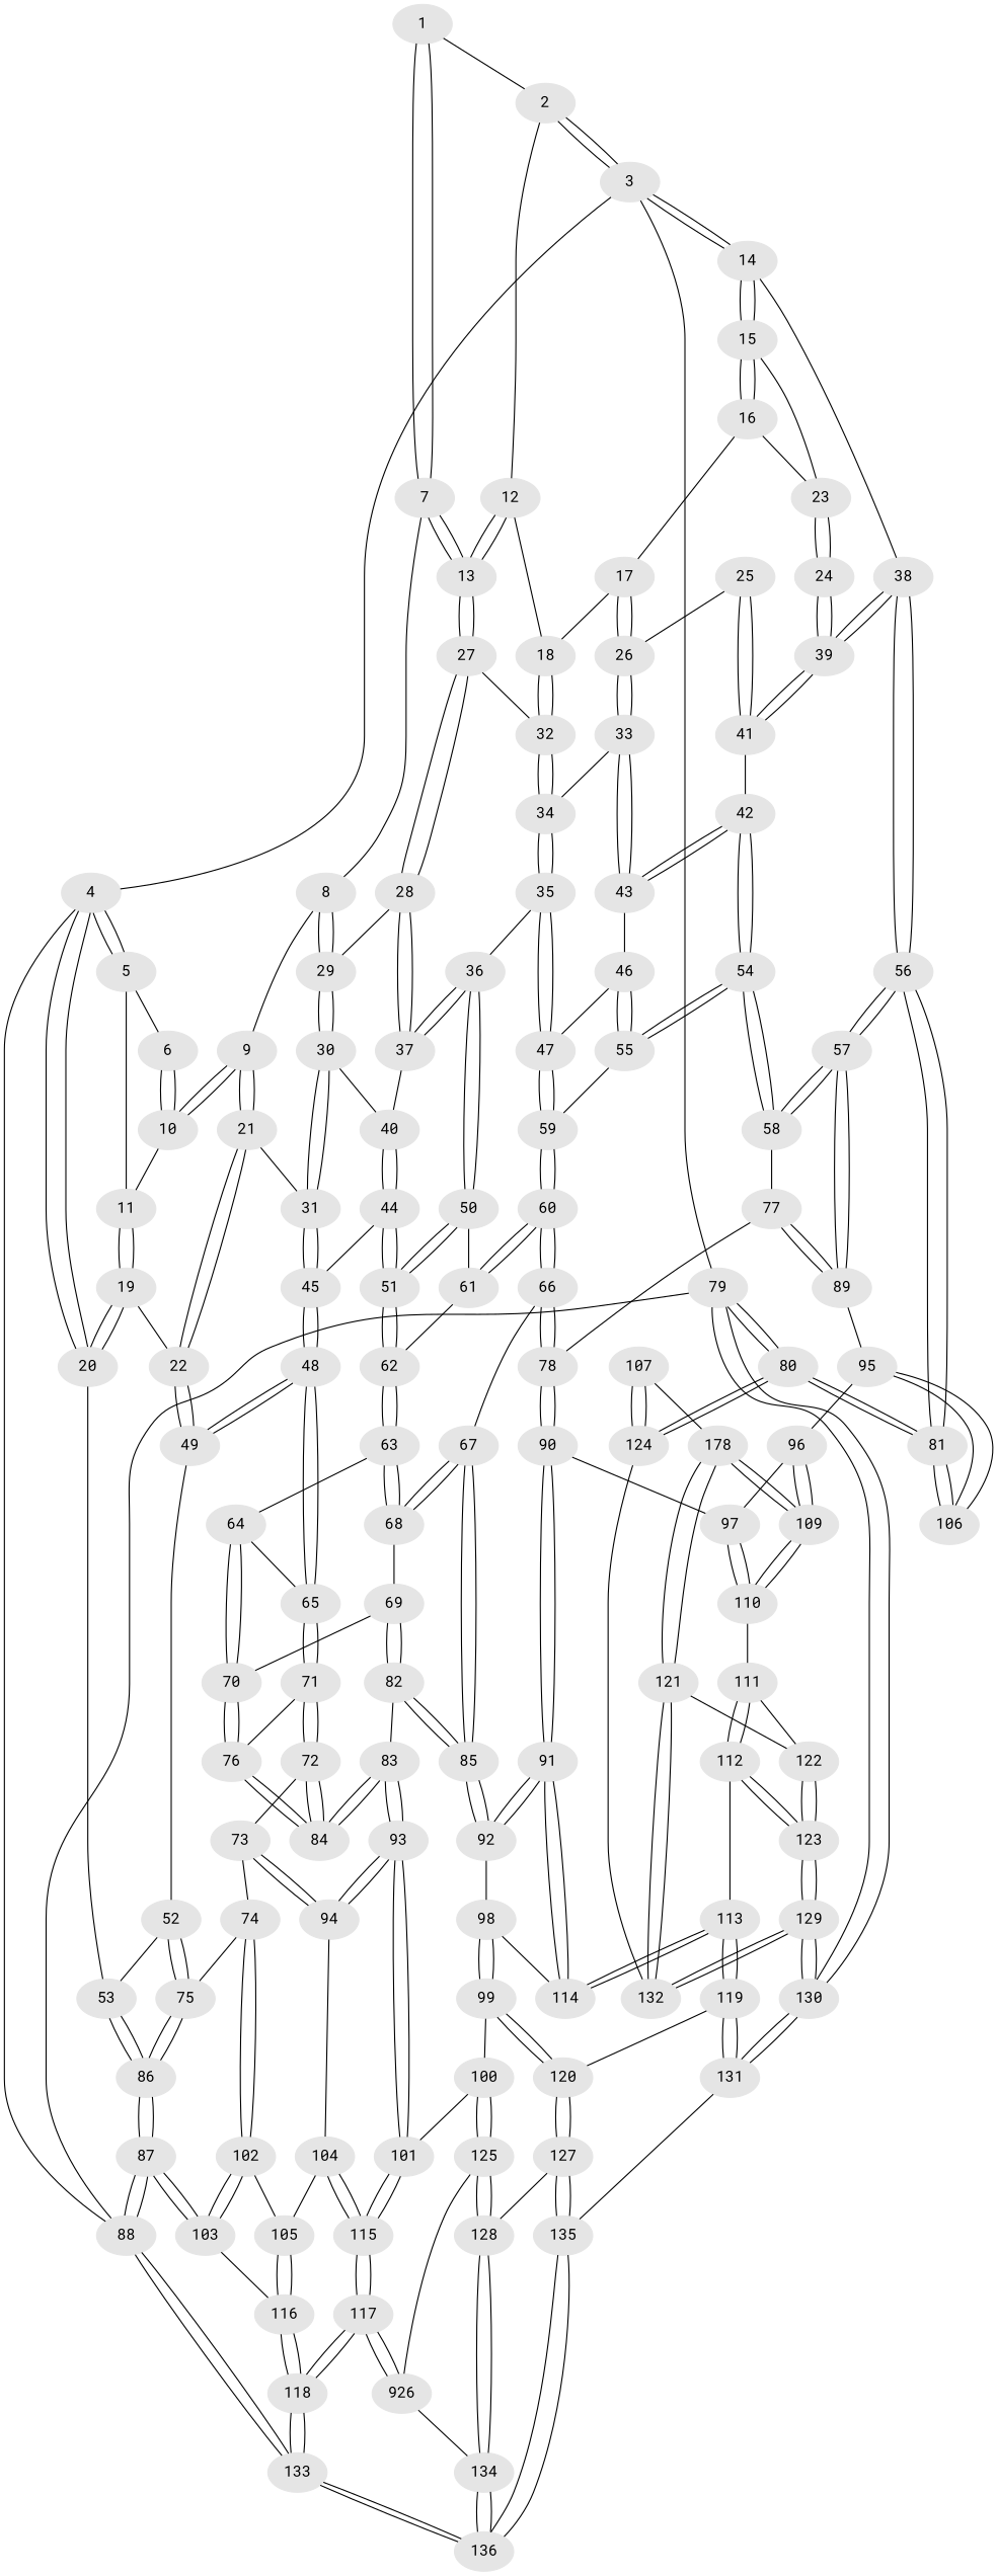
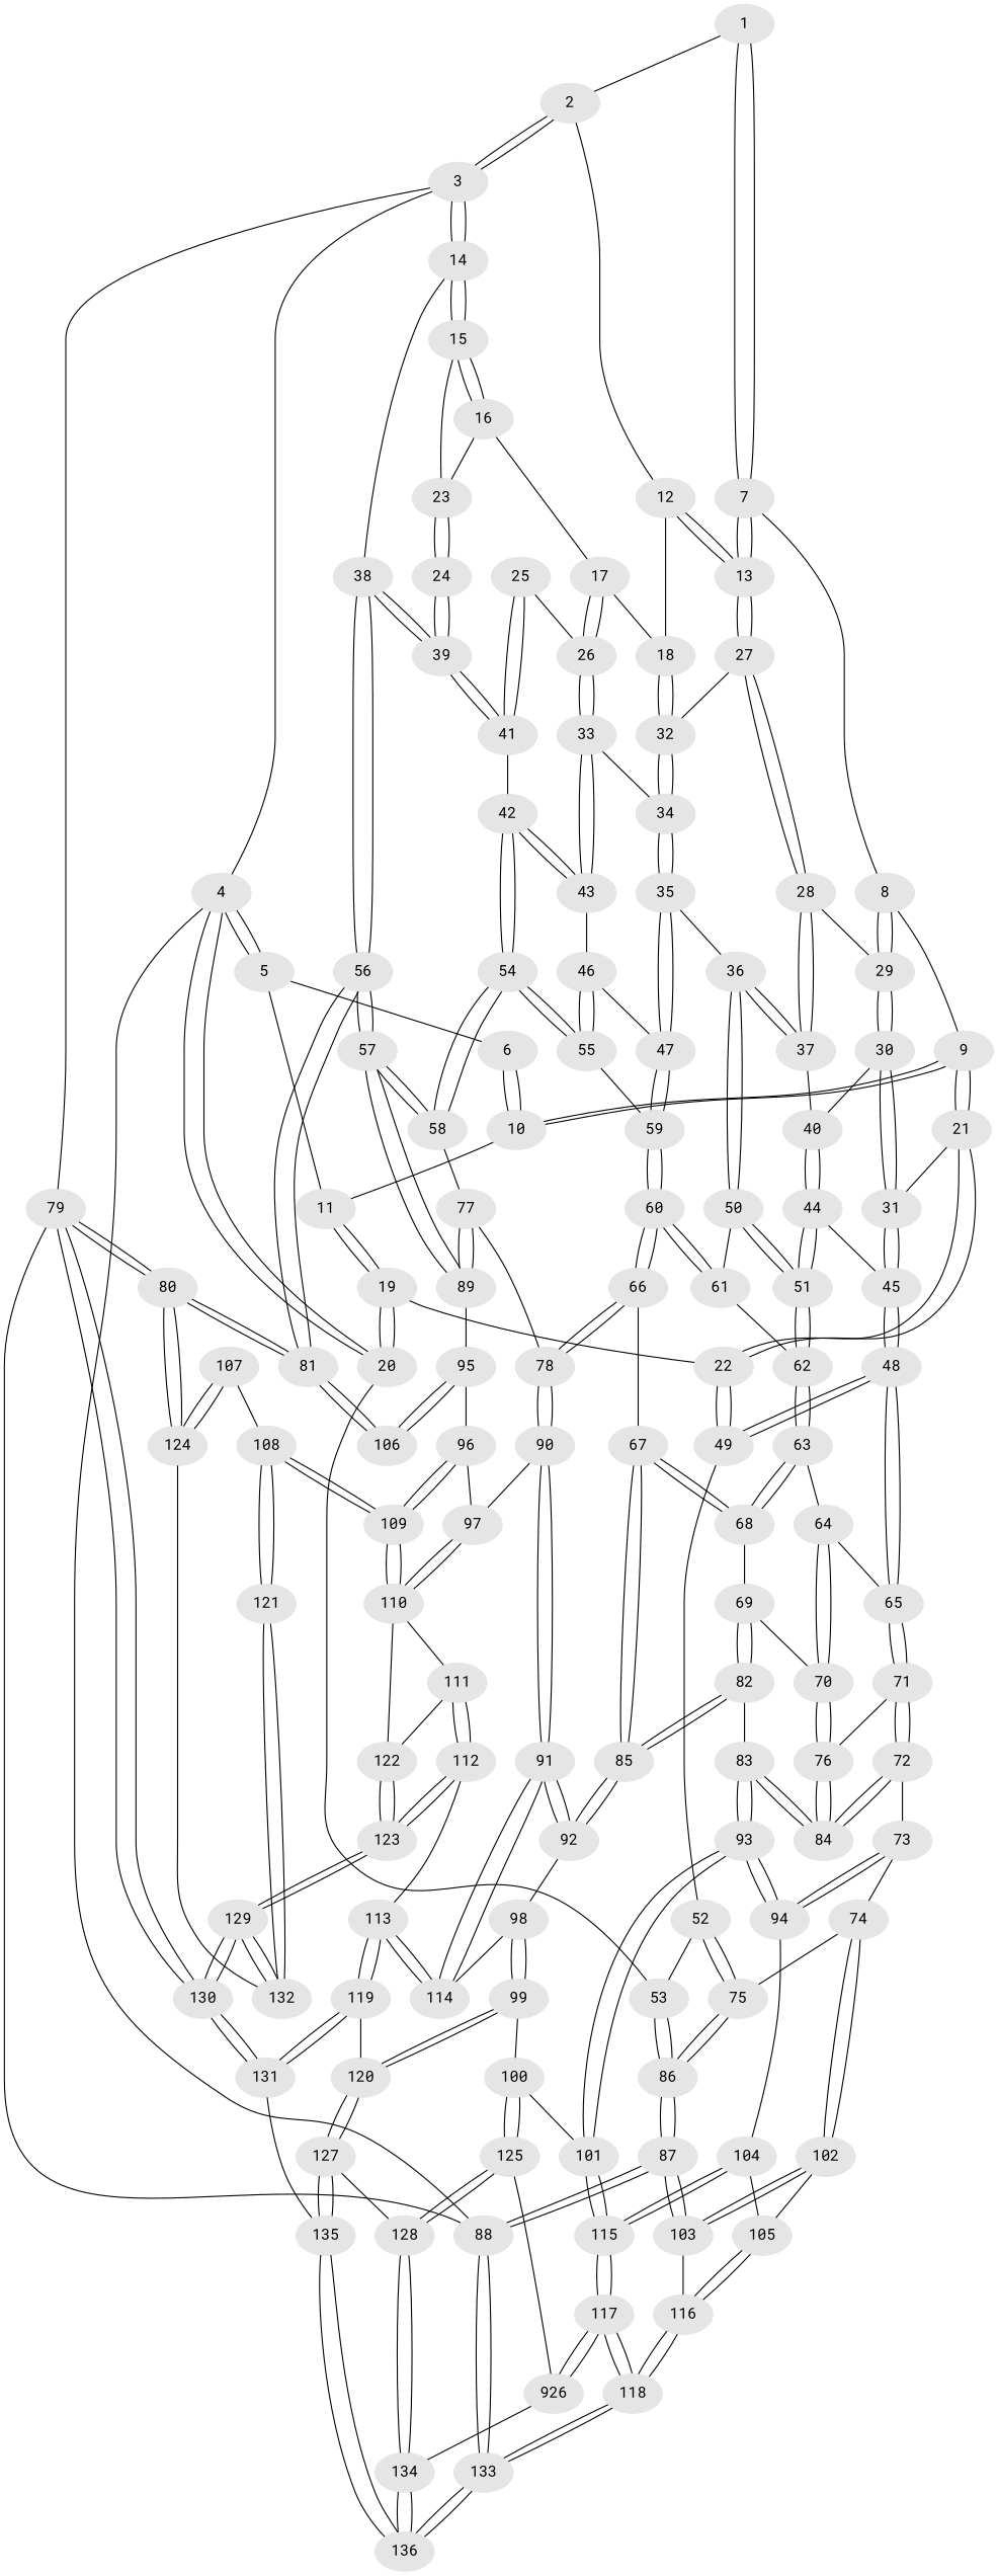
  graph {
    fontname="Roboto Mono"
    node [color=gray90 fontname="Roboto Mono" style=filled]
    edge [fontname="Roboto Mono"]
    1
    2
    7
    3
    12
    8
    13
    4
    14
    79
    18
    5
    20
    88
    15
    38
    80
    130
    6
    11
    53
    133
    10
    19
    9
    29
    27
    21
    30
    22
    31
    32
    28
    16
    23
    39
    56
    17
    24
    26
    33
    34
    49
    86
    45
    52
    25
    41
    42
    43
    37
    40
    44
    48
    35
    46
    36
    47
    50
    59
    51
    61
    57
    81
    54
    55
    58
    62
    65
    60
    71
    75
    63
    87
    77
    89
    106
    95
    78
    66
    67
    64
    68
    70
    69
    76
    72
    85
    90
    92
    82
    83
    84
    73
    74
    94
    102
    104
    103
    105
    91
    97
    124
    131
    132
    93
    101
    98
    116
    136
    96
    114
    110
    99
    115
    109
    111
    100
    120
    125
    127
    n122 [label=926]
    128
    117
    118
    107
-   108 [label=178]
+   108
    121
    122
    112
    113
    123
    119
    129
    134
    135
    1 -- 2
    1 -- 7
    1 -- 7
    2 -- 3
    2 -- 3
    2 -- 12
    7 -- 8
    7 -- 13
    7 -- 13
    3 -- 4
    3 -- 14
    3 -- 14
    3 -- 79
    12 -- 13
    12 -- 13
    12 -- 18
    8 -- 9
    8 -- 29
    8 -- 29
    13 -- 27
    13 -- 27
    4 -- 5
    4 -- 5
    4 -- 20
    4 -- 20
    4 -- 88
    14 -- 15
    14 -- 15
    14 -- 38
    79 -- 88
    79 -- 80
    79 -- 80
    79 -- 130
    79 -- 130
    18 -- 32
    18 -- 32
    5 -- 6
    5 -- 11
    20 -- 53
    88 -- 133
    88 -- 133
    15 -- 16
    15 -- 16
    15 -- 23
    38 -- 39
    38 -- 39
    38 -- 56
    38 -- 56
    80 -- 81
    80 -- 81
    80 -- 124
    80 -- 124
    130 -- 131
    130 -- 131
    6 -- 10
    6 -- 10
    11 -- 19
    11 -- 19
    53 -- 86
    53 -- 86
    133 -- 136
    133 -- 136
    10 -- 11
    19 -- 20
    19 -- 20
    19 -- 22
    9 -- 10
    9 -- 10
    9 -- 21
    9 -- 21
    29 -- 30
    29 -- 30
    27 -- 32
    27 -- 28
    27 -- 28
    21 -- 22
    21 -- 22
    21 -- 31
    30 -- 31
    30 -- 31
    30 -- 40
    22 -- 49
    22 -- 49
    31 -- 45
    31 -- 45
    32 -- 34
    32 -- 34
    28 -- 29
    28 -- 37
    28 -- 37
    16 -- 23
    16 -- 17
    23 -- 24
    23 -- 24
    39 -- 41
    39 -- 41
    56 -- 57
    56 -- 57
    56 -- 81
    56 -- 81
    17 -- 18
    17 -- 26
    17 -- 26
    24 -- 39
    24 -- 39
    26 -- 33
    26 -- 33
    33 -- 34
    33 -- 43
    33 -- 43
    34 -- 35
    34 -- 35
    49 -- 52
    86 -- 87
    86 -- 87
    45 -- 48
    45 -- 48
    52 -- 53
    52 -- 75
    52 -- 75
    25 -- 26
    25 -- 41
    25 -- 41
    41 -- 42
    42 -- 43
    42 -- 43
    42 -- 54
    42 -- 54
    43 -- 46
    37 -- 40
    40 -- 44
    40 -- 44
    44 -- 45
    44 -- 51
    44 -- 51
    48 -- 49
    48 -- 49
    48 -- 65
    48 -- 65
    35 -- 36
    35 -- 47
    35 -- 47
    46 -- 47
    46 -- 55
    46 -- 55
    36 -- 37
    36 -- 37
    36 -- 50
    36 -- 50
    47 -- 59
    47 -- 59
    50 -- 51
    50 -- 51
    50 -- 61
    59 -- 60
    59 -- 60
    51 -- 62
    51 -- 62
    61 -- 62
    57 -- 58
    57 -- 58
    57 -- 89
    57 -- 89
    81 -- 106
    81 -- 106
    54 -- 55
    54 -- 55
    54 -- 58
    54 -- 58
    55 -- 59
    58 -- 77
    62 -- 63
    62 -- 63
    65 -- 71
    65 -- 71
    60 -- 61
    60 -- 61
    60 -- 66
    60 -- 66
    71 -- 76
    71 -- 72
    71 -- 72
    75 -- 86
    75 -- 86
    63 -- 64
    63 -- 68
    63 -- 68
    87 -- 88
    87 -- 88
    87 -- 103
    87 -- 103
    77 -- 89
    77 -- 89
    77 -- 78
    89 -- 95
    95 -- 106
    95 -- 106
    95 -- 96
    78 -- 90
    78 -- 90
    66 -- 78
    66 -- 78
    66 -- 67
    67 -- 68
    67 -- 68
    67 -- 85
    67 -- 85
    64 -- 65
    64 -- 70
    64 -- 70
    68 -- 69
    70 -- 76
    70 -- 76
    69 -- 70
    69 -- 82
    69 -- 82
    76 -- 84
    76 -- 84
    72 -- 84
    72 -- 84
    72 -- 73
    85 -- 92
    85 -- 92
    90 -- 91
    90 -- 91
    90 -- 97
    92 -- 98
    82 -- 85
    82 -- 85
    82 -- 83
    83 -- 84
    83 -- 84
    83 -- 93
    83 -- 93
    73 -- 74
    73 -- 94
    73 -- 94
    74 -- 75
    74 -- 102
    74 -- 102
    94 -- 104
    102 -- 103
    102 -- 103
    102 -- 105
    104 -- 105
    104 -- 115
    104 -- 115
    103 -- 116
    105 -- 116
    105 -- 116
    91 -- 92
    91 -- 92
    91 -- 114
    91 -- 114
    97 -- 110
    97 -- 110
    124 -- 132
    131 -- 135
    93 -- 94
    93 -- 94
    93 -- 101
    93 -- 101
    101 -- 115
    101 -- 115
    98 -- 114
    98 -- 99
    98 -- 99
    116 -- 118
    116 -- 118
    96 -- 97
    96 -- 109
    96 -- 109
    110 -- 111
    99 -- 100
    99 -- 120
    99 -- 120
    115 -- 117
    115 -- 117
    109 -- 110
    109 -- 110
    111 -- 122
    111 -- 112
    111 -- 112
    100 -- 101
    100 -- 125
    100 -- 125
    120 -- 127
    120 -- 127
    125 -- n122
    125 -- 128
    125 -- 128
    127 -- 128
    127 -- 135
    127 -- 135
    n122 -- 134
    128 -- 134
    128 -- 134
    117 -- n122
    117 -- n122
    117 -- 118
    117 -- 118
    118 -- 133
    118 -- 133
    107 -- 124
    107 -- 124
    107 -- 108
    108 -- 109
    108 -- 109
    108 -- 121
    108 -- 121
    121 -- 132
    121 -- 132
-   121 -- 122
+   110 -- 122
    122 -- 123
    122 -- 123
    112 -- 113
    112 -- 123
    112 -- 123
    113 -- 114
    113 -- 114
    113 -- 119
    113 -- 119
    123 -- 129
    123 -- 129
    119 -- 131
    119 -- 131
    119 -- 120
    129 -- 130
    129 -- 130
    129 -- 132
    129 -- 132
    134 -- 136
    134 -- 136
    135 -- 136
    135 -- 136
  }
